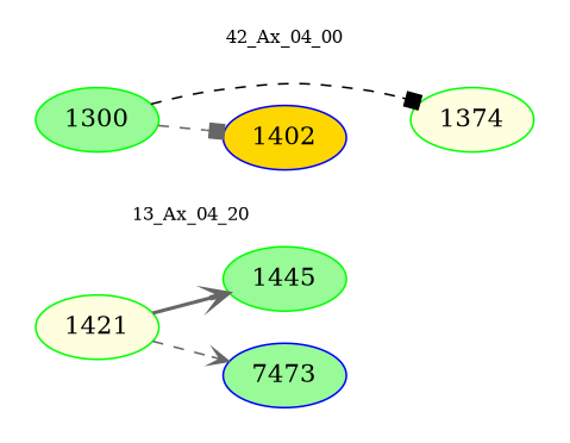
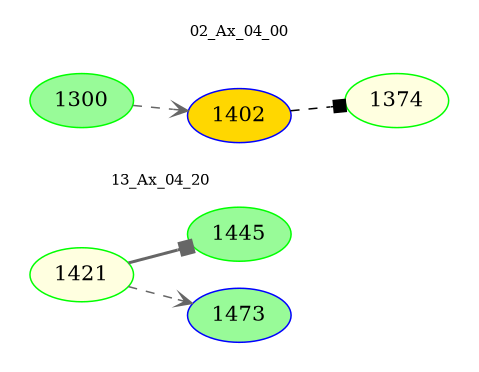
  digraph {
    fontname="DejaVu Serif"
    rankdir=LR
    node [color=green fillcolor=palegreen fontname="DejaVu Serif" style=filled]
    edge [arrowhead=vee color=gray40 fontname="DejaVu Serif" style=dashed]
    n1 [fillcolor=lightyellow label=1421]
-   n2 [color=blue label=7473]
+   n2 [color=blue label=1473]
    n3 [label=1445]
    n4 [label=1300]
    n5 [color=blue fillcolor=gold label=1402]
    n6 [fillcolor=lightyellow label=1374]
    subgraph cluster_1 {
      color=white
      fontsize=10
      label="13_Ax_04_20"
      n1
      n2
      n3
    }
    subgraph cluster_2 {
      color=white
      fontsize=10
-     label="42_Ax_04_00"
+     label="02_Ax_04_00"
      n4
      n5
      n6
    }
    n1 -> n2
-   n1 -> n3 [style=bold]
-   n4 -> n5 [arrowhead=box]
-   n4 -> n6 [arrowhead=box color=black]
+   n1 -> n3 [arrowhead=box style=bold]
+   n4 -> n5
+   n5 -> n6 [arrowhead=box color=black]
  }
